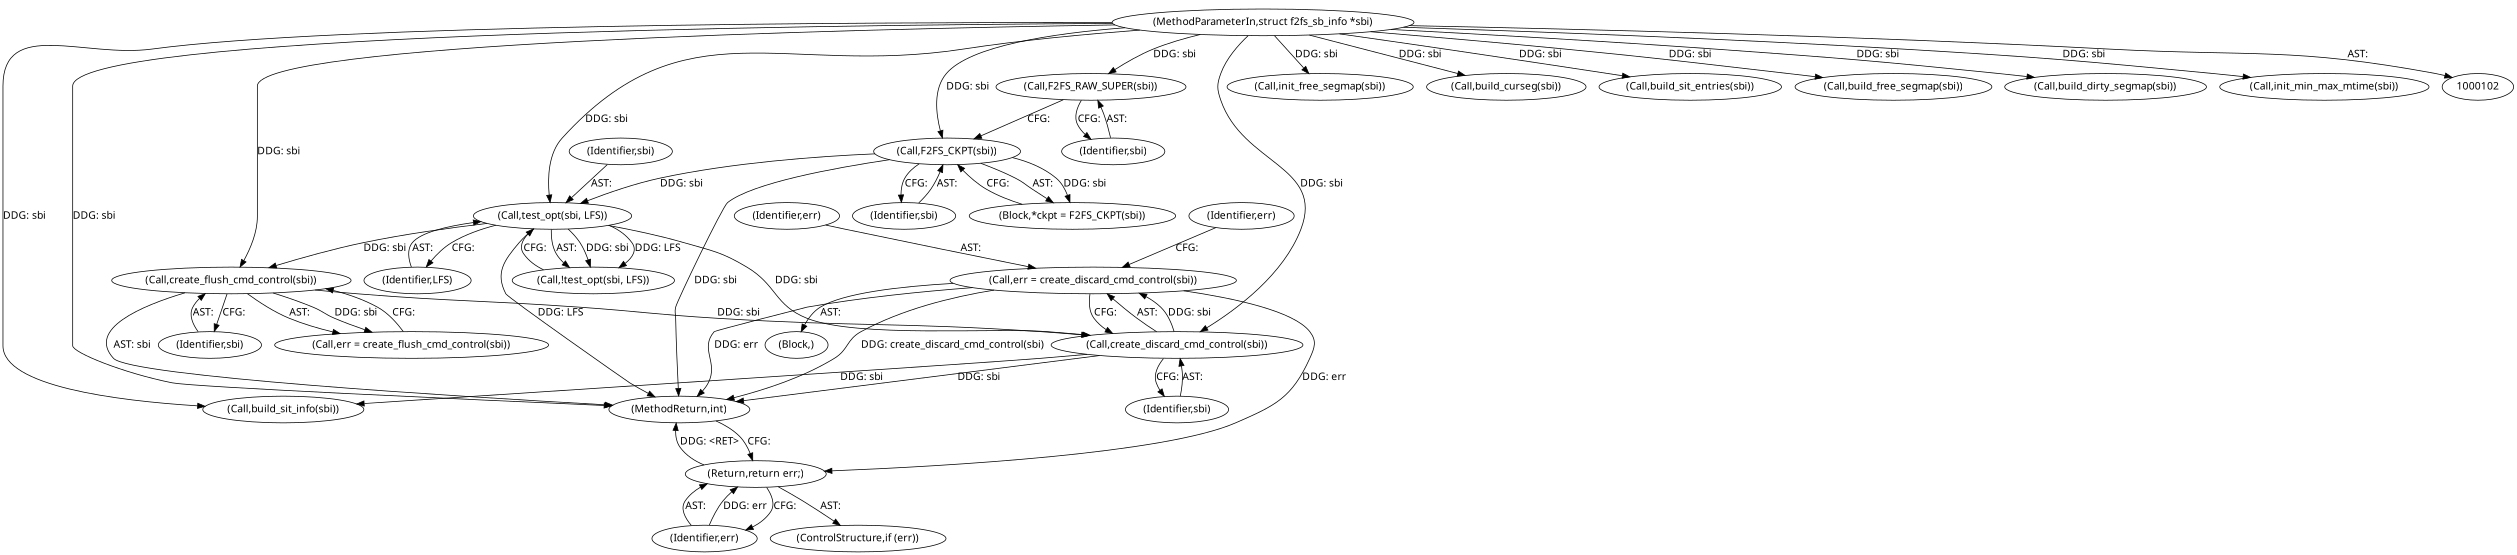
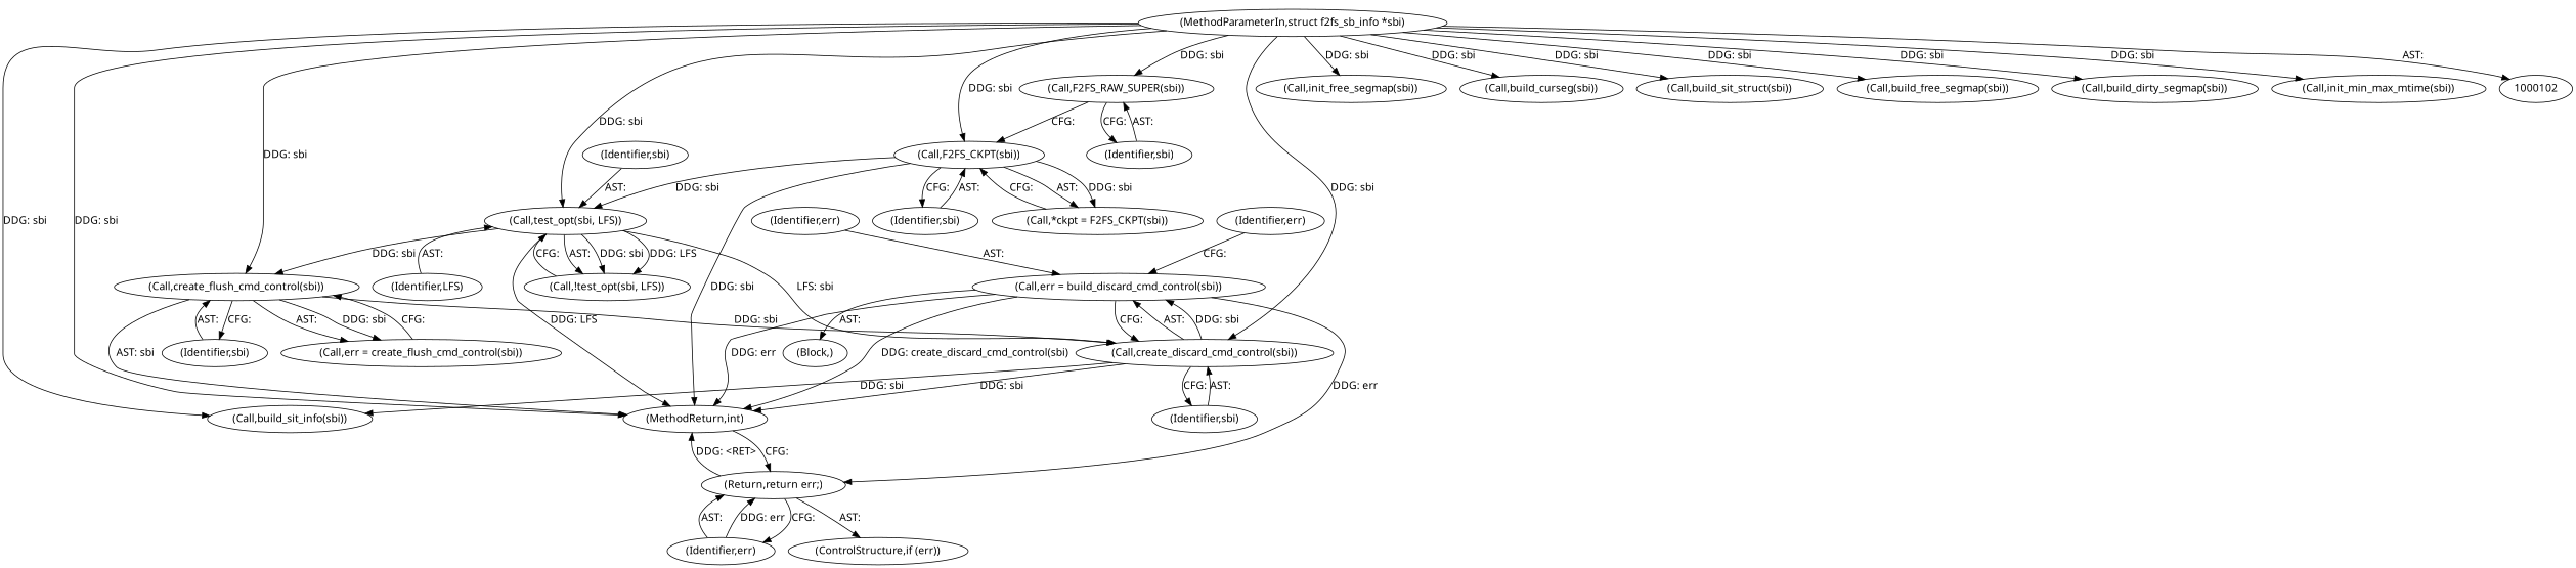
  digraph {
    fontname="Noto Sans"
    node [fontname="Noto Sans"]
    edge [fontname="Noto Sans"]
-   n1 [label="(Call,err = create_discard_cmd_control(sbi))"]
+   n1 [label="(Call,err = build_discard_cmd_control(sbi))"]
    n2 [label="(Call,create_discard_cmd_control(sbi))"]
    n3 [label="(Return,return err;)"]
    n4 [label="(MethodReturn,int)"]
    n5 [label="(Block,)"]
    n6 [label="(Call,build_sit_info(sbi))"]
    n7 [label="(Identifier,sbi)"]
    n8 [label="(Identifier,err)"]
    n9 [label="(ControlStructure,if (err))"]
    n10 [label="(Call,create_flush_cmd_control(sbi))"]
    n11 [label="(Identifier,sbi)"]
    n12 [label="(Call,err = create_flush_cmd_control(sbi))"]
    n13 [label="(Call,test_opt(sbi, LFS))"]
    n14 [label="(Call,!test_opt(sbi, LFS))"]
    n15 [label="(Identifier,LFS)"]
    n16 [label="(Call,F2FS_CKPT(sbi))"]
    n17 [label="(Identifier,sbi)"]
-   n18 [label="(Block,*ckpt = F2FS_CKPT(sbi))"]
+   n18 [label="(Call,*ckpt = F2FS_CKPT(sbi))"]
    n19 [label="(Call,F2FS_RAW_SUPER(sbi))"]
    n20 [label="(Identifier,sbi)"]
    n21 [label="(MethodParameterIn,struct f2fs_sb_info *sbi)"]
    n22 [label="(Call,init_free_segmap(sbi))"]
    n23 [label="(Call,build_curseg(sbi))"]
-   n24 [label="(Call,build_sit_entries(sbi))"]
+   n24 [label="(Call,build_sit_struct(sbi))"]
    n25 [label="(Call,build_free_segmap(sbi))"]
    n26 [label="(Call,build_dirty_segmap(sbi))"]
    n27 [label="(Call,init_min_max_mtime(sbi))"]
    1000102
    n29 [label="(Identifier,sbi)"]
    n30 [label="(Identifier,err)"]
    n31 [label="(Identifier,err)"]
    n1 -> n2 [label="CFG: "]
    n1 -> n3 [label="DDG: err"]
    n1 -> n4 [label="DDG: err"]
    n1 -> n4 [label="DDG: create_discard_cmd_control(sbi)"]
    n1 -> n5 [label="AST: "]
    n2 -> n1 [label="AST: "]
    n2 -> n1 [label="DDG: sbi"]
    n2 -> n4 [label="DDG: sbi"]
    n2 -> n6 [label="DDG: sbi"]
    n2 -> n7 [label="CFG: "]
    n3 -> n4 [label="DDG: <RET>"]
    n3 -> n8 [label="CFG: "]
    n3 -> n9 [label="AST: "]
    n4 -> n3 [label="CFG: "]
    n7 -> n2 [label="AST: "]
    n8 -> n3 [label="AST: "]
    n8 -> n3 [label="DDG: err"]
    n10 -> n2 [label="DDG: sbi"]
    n10 -> n4 [label="AST: sbi"]
    n10 -> n11 [label="CFG: "]
    n10 -> n12 [label="AST: "]
    n10 -> n12 [label="DDG: sbi"]
    n11 -> n10 [label="AST: "]
    n12 -> n10 [label="CFG: "]
-   n13 -> n2 [label="DDG: sbi"]
+   n13 -> n2 [label="LFS: sbi"]
    n13 -> n4 [label="DDG: LFS"]
    n13 -> n10 [label="DDG: sbi"]
    n13 -> n14 [label="AST: "]
    n13 -> n14 [label="DDG: sbi"]
    n13 -> n14 [label="DDG: LFS"]
-   n13 -> n15 [label="CFG: "]
    n14 -> n13 [label="CFG: "]
    n15 -> n13 [label="AST: "]
    n16 -> n4 [label="DDG: sbi"]
    n16 -> n13 [label="DDG: sbi"]
    n16 -> n17 [label="CFG: "]
    n16 -> n18 [label="AST: "]
    n16 -> n18 [label="DDG: sbi"]
    n17 -> n16 [label="AST: "]
    n18 -> n16 [label="CFG: "]
    n19 -> n16 [label="CFG: "]
    n19 -> n20 [label="CFG: "]
    n20 -> n19 [label="AST: "]
    n21 -> n2 [label="DDG: sbi"]
    n21 -> n4 [label="DDG: sbi"]
    n21 -> n6 [label="DDG: sbi"]
    n21 -> n10 [label="DDG: sbi"]
    n21 -> n13 [label="DDG: sbi"]
    n21 -> n16 [label="DDG: sbi"]
    n21 -> n19 [label="DDG: sbi"]
    n21 -> n22 [label="DDG: sbi"]
    n21 -> n23 [label="DDG: sbi"]
    n21 -> n24 [label="DDG: sbi"]
    n21 -> n25 [label="DDG: sbi"]
    n21 -> n26 [label="DDG: sbi"]
    n21 -> n27 [label="DDG: sbi"]
    n21 -> 1000102 [label="AST: "]
    n29 -> n13 [label="AST: "]
    n30 -> n1 [label="CFG: "]
    n31 -> n1 [label="AST: "]
  }
